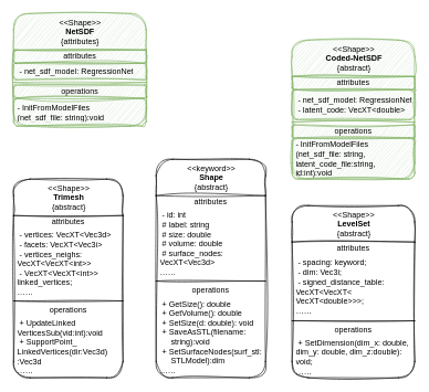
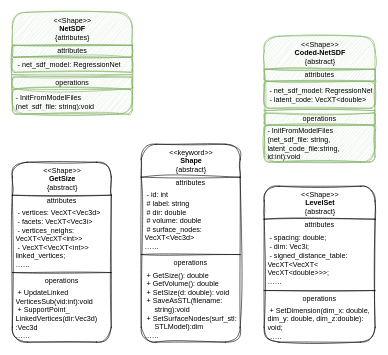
  <mxCell id="0" />
  <mxCell id="1" parent="0" />
  <mxCell id="2" value="&amp;lt;&amp;lt;keyword&amp;gt;&amp;gt;&lt;br&gt;&lt;span style=&quot;font-weight: 700;&quot;&gt;Shape&lt;/span&gt;&lt;br&gt;{abstract}" style="swimlane;fontStyle=0;align=center;verticalAlign=top;childLayout=stackLayout;horizontal=1;startSize=55;horizontalStack=0;resizeParent=1;resizeParentMax=0;resizeLast=0;collapsible=0;marginBottom=0;html=1;rounded=1;sketch=1;curveFitting=1;jiggle=2;" parent="1" vertex="1"><mxGeometry x="235" y="240" width="165" height="330" as="geometry" /></mxCell>
  <mxCell id="3" value="attributes" style="text;html=1;strokeColor=none;fillColor=none;align=center;verticalAlign=middle;spacingLeft=4;spacingRight=4;overflow=hidden;rotatable=0;points=[[0,0.5],[1,0.5]];portConstraint=eastwest;rounded=1;sketch=1;curveFitting=1;jiggle=2;" parent="2" vertex="1"><mxGeometry y="55" width="165" height="20" as="geometry" /></mxCell>
- <mxCell id="4" value="&amp;nbsp;- id: int&lt;br style=&quot;border-color: var(--border-color); padding: 0px; margin: 0px;&quot;&gt;&amp;nbsp;# label: string&lt;br style=&quot;border-color: var(--border-color); padding: 0px; margin: 0px;&quot;&gt;&amp;nbsp;# size:&amp;nbsp;double&lt;br style=&quot;border-color: var(--border-color); padding: 0px; margin: 0px;&quot;&gt;&amp;nbsp;# volume: double&lt;br style=&quot;border-color: var(--border-color); padding: 0px; margin: 0px;&quot;&gt;&amp;nbsp;# surface_nodes:&lt;br style=&quot;border-color: var(--border-color); padding: 0px; margin: 0px;&quot;&gt;VecXT&amp;lt;Vec3d&amp;gt;&lt;br style=&quot;border-color: var(--border-color); padding: 0px; margin: 0px;&quot;&gt;……" style="text;html=1;strokeColor=none;fillColor=none;align=left;verticalAlign=middle;spacingLeft=4;spacingRight=4;overflow=hidden;rotatable=0;points=[[0,0.5],[1,0.5]];portConstraint=eastwest;rounded=1;sketch=1;curveFitting=1;jiggle=2;" parent="2" vertex="1"><mxGeometry y="75" width="165" height="105" as="geometry" /></mxCell>
+ <mxCell id="4" value="&amp;nbsp;- id: int&lt;br style=&quot;border-color: var(--border-color); padding: 0px; margin: 0px;&quot;&gt;&amp;nbsp;# label: string&lt;br style=&quot;border-color: var(--border-color); padding: 0px; margin: 0px;&quot;&gt;&amp;nbsp;# dir:&amp;nbsp;double&lt;br style=&quot;border-color: var(--border-color); padding: 0px; margin: 0px;&quot;&gt;&amp;nbsp;# volume: double&lt;br style=&quot;border-color: var(--border-color); padding: 0px; margin: 0px;&quot;&gt;&amp;nbsp;# surface_nodes:&lt;br style=&quot;border-color: var(--border-color); padding: 0px; margin: 0px;&quot;&gt;VecXT&amp;lt;Vec3d&amp;gt;&lt;br style=&quot;border-color: var(--border-color); padding: 0px; margin: 0px;&quot;&gt;……" style="text;html=1;strokeColor=none;fillColor=none;align=left;verticalAlign=middle;spacingLeft=4;spacingRight=4;overflow=hidden;rotatable=0;points=[[0,0.5],[1,0.5]];portConstraint=eastwest;rounded=1;sketch=1;curveFitting=1;jiggle=2;" parent="2" vertex="1"><mxGeometry y="75" width="165" height="105" as="geometry" /></mxCell>
  <mxCell id="5" value="" style="line;strokeWidth=1;fillColor=none;align=left;verticalAlign=middle;spacingTop=-1;spacingLeft=3;spacingRight=3;rotatable=0;labelPosition=right;points=[];portConstraint=eastwest;rounded=1;sketch=1;curveFitting=1;jiggle=2;" parent="2" vertex="1"><mxGeometry y="180" width="165" height="8" as="geometry" /></mxCell>
  <mxCell id="6" value="operations" style="text;html=1;strokeColor=none;fillColor=none;align=center;verticalAlign=middle;spacingLeft=4;spacingRight=4;overflow=hidden;rotatable=0;points=[[0,0.5],[1,0.5]];portConstraint=eastwest;rounded=1;sketch=1;curveFitting=1;jiggle=2;" parent="2" vertex="1"><mxGeometry y="188" width="165" height="20" as="geometry" /></mxCell>
  <mxCell id="7" value="&amp;nbsp;+ GetSize(): double&lt;br style=&quot;border-color: var(--border-color); padding: 0px; margin: 0px;&quot;&gt;&amp;nbsp;+ GetVolume(): double&lt;br style=&quot;border-color: var(--border-color); padding: 0px; margin: 0px;&quot;&gt;&amp;nbsp;+ SetSize(d: double): void&lt;br style=&quot;border-color: var(--border-color); padding: 0px; margin: 0px;&quot;&gt;&amp;nbsp;+ SaveAsSTL(filename:&lt;br style=&quot;border-color: var(--border-color); padding: 0px; margin: 0px;&quot;&gt;&amp;nbsp; &amp;nbsp; &amp;nbsp;string):void&lt;br style=&quot;border-color: var(--border-color); padding: 0px; margin: 0px;&quot;&gt;&amp;nbsp;+ SetSurfaceNodes(surf_stl:&lt;br style=&quot;border-color: var(--border-color); padding: 0px; margin: 0px;&quot;&gt;&amp;nbsp; &amp;nbsp; &amp;nbsp;STLModel):dim&lt;br style=&quot;border-color: var(--border-color); padding: 0px; margin: 0px;&quot;&gt;……" style="text;html=1;strokeColor=none;fillColor=none;align=left;verticalAlign=middle;spacingLeft=4;spacingRight=4;overflow=hidden;rotatable=0;points=[[0,0.5],[1,0.5]];portConstraint=eastwest;rounded=1;sketch=1;curveFitting=1;jiggle=2;" parent="2" vertex="1"><mxGeometry y="208" width="165" height="122" as="geometry" /></mxCell>
- <mxCell id="8" value="&amp;lt;&amp;lt;Shape&amp;gt;&amp;gt;&lt;br&gt;&lt;b&gt;Trimesh&lt;/b&gt;&lt;br&gt;{abstract}" style="swimlane;fontStyle=0;align=center;verticalAlign=top;childLayout=stackLayout;horizontal=1;startSize=55;horizontalStack=0;resizeParent=1;resizeParentMax=0;resizeLast=0;collapsible=0;marginBottom=0;html=1;rounded=1;sketch=1;curveFitting=1;jiggle=2;" parent="1" vertex="1"><mxGeometry x="20" y="270" width="165" height="300" as="geometry" /></mxCell>
+ <mxCell id="8" value="&amp;lt;&amp;lt;Shape&amp;gt;&amp;gt;&lt;br&gt;&lt;b&gt;GetSize&lt;/b&gt;&lt;br&gt;{abstract}" style="swimlane;fontStyle=0;align=center;verticalAlign=top;childLayout=stackLayout;horizontal=1;startSize=55;horizontalStack=0;resizeParent=1;resizeParentMax=0;resizeLast=0;collapsible=0;marginBottom=0;html=1;rounded=1;sketch=1;curveFitting=1;jiggle=2;" parent="1" vertex="1"><mxGeometry x="20" y="270" width="165" height="300" as="geometry" /></mxCell>
  <mxCell id="9" value="attributes" style="text;html=1;strokeColor=none;fillColor=none;align=center;verticalAlign=middle;spacingLeft=4;spacingRight=4;overflow=hidden;rotatable=0;points=[[0,0.5],[1,0.5]];portConstraint=eastwest;rounded=1;sketch=1;curveFitting=1;jiggle=2;" parent="8" vertex="1"><mxGeometry y="55" width="165" height="20" as="geometry" /></mxCell>
  <mxCell id="10" value="&amp;nbsp;- vertices: VecXT&amp;lt;Vec3d&amp;gt;&lt;br style=&quot;border-color: var(--border-color); padding: 0px; margin: 0px;&quot;&gt;&amp;nbsp;- facets: VecXT&amp;lt;Vec3i&amp;gt;&lt;br style=&quot;border-color: var(--border-color); padding: 0px; margin: 0px;&quot;&gt;&amp;nbsp;- vertices_neighs:&lt;br style=&quot;border-color: var(--border-color); padding: 0px; margin: 0px;&quot;&gt;VecXT&amp;lt;VecXT&amp;lt;int&amp;gt;&amp;gt;&lt;br style=&quot;border-color: var(--border-color); padding: 0px; margin: 0px;&quot;&gt;&amp;nbsp;- VecXT&amp;lt;VecXT&amp;lt;int&amp;gt;&amp;gt;&lt;br style=&quot;border-color: var(--border-color); padding: 0px; margin: 0px;&quot;&gt;linked_vertices;&lt;br style=&quot;border-color: var(--border-color); padding: 0px; margin: 0px;&quot;&gt;……" style="text;html=1;strokeColor=none;fillColor=none;align=left;verticalAlign=middle;spacingLeft=4;spacingRight=4;overflow=hidden;rotatable=0;points=[[0,0.5],[1,0.5]];portConstraint=eastwest;rounded=1;sketch=1;curveFitting=1;jiggle=2;" parent="8" vertex="1"><mxGeometry y="75" width="165" height="105" as="geometry" /></mxCell>
  <mxCell id="11" value="" style="line;strokeWidth=1;fillColor=none;align=left;verticalAlign=middle;spacingTop=-1;spacingLeft=3;spacingRight=3;rotatable=0;labelPosition=right;points=[];portConstraint=eastwest;rounded=1;sketch=1;curveFitting=1;jiggle=2;" parent="8" vertex="1"><mxGeometry y="180" width="165" height="8" as="geometry" /></mxCell>
  <mxCell id="12" value="operations" style="text;html=1;strokeColor=none;fillColor=none;align=center;verticalAlign=middle;spacingLeft=4;spacingRight=4;overflow=hidden;rotatable=0;points=[[0,0.5],[1,0.5]];portConstraint=eastwest;rounded=1;sketch=1;curveFitting=1;jiggle=2;" parent="8" vertex="1"><mxGeometry y="188" width="165" height="20" as="geometry" /></mxCell>
  <mxCell id="13" value="&amp;nbsp;+ UpdateLinked&lt;br style=&quot;border-color: var(--border-color); padding: 0px; margin: 0px;&quot;&gt;VerticesSub(vid:int):void&lt;br style=&quot;border-color: var(--border-color); padding: 0px; margin: 0px;&quot;&gt;&amp;nbsp;+ SupportPoint_&lt;br style=&quot;border-color: var(--border-color); padding: 0px; margin: 0px;&quot;&gt;LinkedVertices(dir:Vec3d)&lt;br style=&quot;border-color: var(--border-color); padding: 0px; margin: 0px;&quot;&gt;:Vec3d&lt;br style=&quot;border-color: var(--border-color); padding: 0px; margin: 0px;&quot;&gt;……" style="text;html=1;strokeColor=none;fillColor=none;align=left;verticalAlign=middle;spacingLeft=4;spacingRight=4;overflow=hidden;rotatable=0;points=[[0,0.5],[1,0.5]];portConstraint=eastwest;rounded=1;sketch=1;curveFitting=1;jiggle=2;" parent="8" vertex="1"><mxGeometry y="208" width="165" height="92" as="geometry" /></mxCell>
  <mxCell id="14" value="&amp;lt;&amp;lt;Shape&amp;gt;&amp;gt;&lt;br&gt;&lt;span style=&quot;font-weight: 700;&quot;&gt;LevelSet&lt;/span&gt;&lt;br&gt;{abstract}" style="swimlane;fontStyle=0;align=center;verticalAlign=top;childLayout=stackLayout;horizontal=1;startSize=55;horizontalStack=0;resizeParent=1;resizeParentMax=0;resizeLast=0;collapsible=0;marginBottom=0;html=1;rounded=1;sketch=1;curveFitting=1;jiggle=2;" parent="1" vertex="1"><mxGeometry x="440" y="310" width="185" height="260" as="geometry" /></mxCell>
  <mxCell id="15" value="attributes" style="text;html=1;strokeColor=none;fillColor=none;align=center;verticalAlign=middle;spacingLeft=4;spacingRight=4;overflow=hidden;rotatable=0;points=[[0,0.5],[1,0.5]];portConstraint=eastwest;rounded=1;sketch=1;curveFitting=1;jiggle=2;" parent="14" vertex="1"><mxGeometry y="55" width="185" height="20" as="geometry" /></mxCell>
- <mxCell id="16" value="&amp;nbsp;-&amp;nbsp;spacing: keyword;&lt;br style=&quot;border-color: var(--border-color); padding: 0px; margin: 0px;&quot;&gt;&amp;nbsp;- dim: Vec3i;&lt;br style=&quot;border-color: var(--border-color); padding: 0px; margin: 0px;&quot;&gt;&amp;nbsp;-&amp;nbsp;signed_distance_table:&lt;br style=&quot;border-color: var(--border-color); padding: 0px; margin: 0px;&quot;&gt;VecXT&amp;lt;VecXT&amp;lt;&lt;br style=&quot;border-color: var(--border-color); padding: 0px; margin: 0px;&quot;&gt;VecXT&amp;lt;double&amp;gt;&amp;gt;&amp;gt;;&lt;br style=&quot;border-color: var(--border-color); padding: 0px; margin: 0px;&quot;&gt;……" style="text;html=1;strokeColor=none;fillColor=none;align=left;verticalAlign=middle;spacingLeft=4;spacingRight=4;overflow=hidden;rotatable=0;points=[[0,0.5],[1,0.5]];portConstraint=eastwest;rounded=1;sketch=1;curveFitting=1;jiggle=2;" parent="14" vertex="1"><mxGeometry y="75" width="185" height="95" as="geometry" /></mxCell>
+ <mxCell id="16" value="&amp;nbsp;-&amp;nbsp;spacing: double;&lt;br style=&quot;border-color: var(--border-color); padding: 0px; margin: 0px;&quot;&gt;&amp;nbsp;- dim: Vec3i;&lt;br style=&quot;border-color: var(--border-color); padding: 0px; margin: 0px;&quot;&gt;&amp;nbsp;-&amp;nbsp;signed_distance_table:&lt;br style=&quot;border-color: var(--border-color); padding: 0px; margin: 0px;&quot;&gt;VecXT&amp;lt;VecXT&amp;lt;&lt;br style=&quot;border-color: var(--border-color); padding: 0px; margin: 0px;&quot;&gt;VecXT&amp;lt;double&amp;gt;&amp;gt;&amp;gt;;&lt;br style=&quot;border-color: var(--border-color); padding: 0px; margin: 0px;&quot;&gt;……" style="text;html=1;strokeColor=none;fillColor=none;align=left;verticalAlign=middle;spacingLeft=4;spacingRight=4;overflow=hidden;rotatable=0;points=[[0,0.5],[1,0.5]];portConstraint=eastwest;rounded=1;sketch=1;curveFitting=1;jiggle=2;" parent="14" vertex="1"><mxGeometry y="75" width="185" height="95" as="geometry" /></mxCell>
  <mxCell id="17" value="" style="line;strokeWidth=1;fillColor=none;align=left;verticalAlign=middle;spacingTop=-1;spacingLeft=3;spacingRight=3;rotatable=0;labelPosition=right;points=[];portConstraint=eastwest;rounded=1;sketch=1;curveFitting=1;jiggle=2;" parent="14" vertex="1"><mxGeometry y="170" width="185" height="8" as="geometry" /></mxCell>
  <mxCell id="18" value="operations" style="text;html=1;strokeColor=none;fillColor=none;align=center;verticalAlign=middle;spacingLeft=4;spacingRight=4;overflow=hidden;rotatable=0;points=[[0,0.5],[1,0.5]];portConstraint=eastwest;rounded=1;sketch=1;curveFitting=1;jiggle=2;" parent="14" vertex="1"><mxGeometry y="178" width="185" height="20" as="geometry" /></mxCell>
  <mxCell id="19" value="&amp;nbsp;+ SetDimension(dim_x: double,&lt;br style=&quot;border-color: var(--border-color); padding: 0px; margin: 0px;&quot;&gt;dim_y: double, dim_z:double):&lt;br style=&quot;border-color: var(--border-color); padding: 0px; margin: 0px;&quot;&gt;void;&lt;br style=&quot;border-color: var(--border-color); padding: 0px; margin: 0px;&quot;&gt;……" style="text;html=1;strokeColor=none;fillColor=none;align=left;verticalAlign=middle;spacingLeft=4;spacingRight=4;overflow=hidden;rotatable=0;points=[[0,0.5],[1,0.5]];portConstraint=eastwest;rounded=1;sketch=1;curveFitting=1;jiggle=2;" parent="14" vertex="1"><mxGeometry y="198" width="185" height="62" as="geometry" /></mxCell>
  <mxCell id="20" value="&amp;lt;&amp;lt;Shape&amp;gt;&amp;gt;&lt;br&gt;&lt;span style=&quot;font-weight: 700;&quot;&gt;Coded-NetSDF&lt;/span&gt;&lt;br&gt;{abstract}" style="swimlane;fontStyle=0;align=center;verticalAlign=top;childLayout=stackLayout;horizontal=1;startSize=55;horizontalStack=0;resizeParent=1;resizeParentMax=0;resizeLast=0;collapsible=0;marginBottom=0;html=1;fillColor=#d5e8d4;strokeColor=#82b366;rounded=1;sketch=1;curveFitting=1;jiggle=2;" parent="1" vertex="1"><mxGeometry x="440" y="60" width="185" height="210" as="geometry" /></mxCell>
  <mxCell id="21" value="attributes" style="text;html=1;strokeColor=#82b366;fillColor=#d5e8d4;align=center;verticalAlign=middle;spacingLeft=4;spacingRight=4;overflow=hidden;rotatable=0;points=[[0,0.5],[1,0.5]];portConstraint=eastwest;rounded=1;sketch=1;curveFitting=1;jiggle=2;" parent="20" vertex="1"><mxGeometry y="55" width="185" height="20" as="geometry" /></mxCell>
  <mxCell id="22" value="&amp;nbsp;- net_sdf_model:&amp;nbsp;RegressionNet&lt;br style=&quot;border-color: var(--border-color); padding: 0px; margin: 0px;&quot;&gt;&amp;nbsp;- latent_code: VecXT&amp;lt;double&amp;gt;&amp;nbsp;" style="text;html=1;strokeColor=#82b366;fillColor=#d5e8d4;align=left;verticalAlign=middle;spacingLeft=4;spacingRight=4;overflow=hidden;rotatable=0;points=[[0,0.5],[1,0.5]];portConstraint=eastwest;rounded=1;sketch=1;curveFitting=1;jiggle=2;" parent="20" vertex="1"><mxGeometry y="75" width="185" height="45" as="geometry" /></mxCell>
  <mxCell id="23" value="" style="line;strokeWidth=1;fillColor=#d5e8d4;align=left;verticalAlign=middle;spacingTop=-1;spacingLeft=3;spacingRight=3;rotatable=0;labelPosition=right;points=[];portConstraint=eastwest;strokeColor=#82b366;rounded=1;sketch=1;curveFitting=1;jiggle=2;" parent="20" vertex="1"><mxGeometry y="120" width="185" height="8" as="geometry" /></mxCell>
  <mxCell id="24" value="operations" style="text;html=1;strokeColor=#82b366;fillColor=#d5e8d4;align=center;verticalAlign=middle;spacingLeft=4;spacingRight=4;overflow=hidden;rotatable=0;points=[[0,0.5],[1,0.5]];portConstraint=eastwest;rounded=1;sketch=1;curveFitting=1;jiggle=2;" parent="20" vertex="1"><mxGeometry y="128" width="185" height="20" as="geometry" /></mxCell>
  <mxCell id="25" value="- InitFromModelFiles&lt;br style=&quot;border-color: var(--border-color); padding: 0px; margin: 0px;&quot;&gt;(net_sdf_file: string,&lt;br style=&quot;border-color: var(--border-color); padding: 0px; margin: 0px;&quot;&gt;latent_code_file:string,&lt;br style=&quot;border-color: var(--border-color); padding: 0px; margin: 0px;&quot;&gt;id:int):void" style="text;html=1;strokeColor=#82b366;fillColor=#d5e8d4;align=left;verticalAlign=middle;spacingLeft=4;spacingRight=4;overflow=hidden;rotatable=0;points=[[0,0.5],[1,0.5]];portConstraint=eastwest;rounded=1;sketch=1;curveFitting=1;jiggle=2;" parent="20" vertex="1"><mxGeometry y="148" width="185" height="62" as="geometry" /></mxCell>
  <mxCell id="26" value="&amp;lt;&amp;lt;Shape&amp;gt;&amp;gt;&lt;br&gt;&lt;span style=&quot;font-weight: 700;&quot;&gt;NetSDF&lt;/span&gt;&lt;br&gt;{attributes}" style="swimlane;fontStyle=0;align=center;verticalAlign=top;childLayout=stackLayout;horizontal=1;startSize=55;horizontalStack=0;resizeParent=1;resizeParentMax=0;resizeLast=0;collapsible=0;marginBottom=0;html=1;fillColor=#d5e8d4;strokeColor=#82b366;rounded=1;sketch=1;curveFitting=1;jiggle=2;" parent="1" vertex="1"><mxGeometry x="20" y="20" width="200" height="170" as="geometry" /></mxCell>
  <mxCell id="27" value="attributes" style="text;html=1;strokeColor=#82b366;fillColor=#d5e8d4;align=center;verticalAlign=middle;spacingLeft=4;spacingRight=4;overflow=hidden;rotatable=0;points=[[0,0.5],[1,0.5]];portConstraint=eastwest;rounded=1;sketch=1;curveFitting=1;jiggle=2;" parent="26" vertex="1"><mxGeometry y="55" width="200" height="20" as="geometry" /></mxCell>
  <mxCell id="28" value="&amp;nbsp;- net_sdf_model:&amp;nbsp;RegressionNet" style="text;html=1;strokeColor=#82b366;fillColor=#d5e8d4;align=left;verticalAlign=middle;spacingLeft=4;spacingRight=4;overflow=hidden;rotatable=0;points=[[0,0.5],[1,0.5]];portConstraint=eastwest;rounded=1;sketch=1;curveFitting=1;jiggle=2;" parent="26" vertex="1"><mxGeometry y="75" width="200" height="25" as="geometry" /></mxCell>
  <mxCell id="29" value="" style="line;strokeWidth=1;fillColor=#d5e8d4;align=left;verticalAlign=middle;spacingTop=-1;spacingLeft=3;spacingRight=3;rotatable=0;labelPosition=right;points=[];portConstraint=eastwest;strokeColor=#82b366;rounded=1;sketch=1;curveFitting=1;jiggle=2;" parent="26" vertex="1"><mxGeometry y="100" width="200" height="8" as="geometry" /></mxCell>
  <mxCell id="30" value="operations" style="text;html=1;strokeColor=#82b366;fillColor=#d5e8d4;align=center;verticalAlign=middle;spacingLeft=4;spacingRight=4;overflow=hidden;rotatable=0;points=[[0,0.5],[1,0.5]];portConstraint=eastwest;rounded=1;sketch=1;curveFitting=1;jiggle=2;" parent="26" vertex="1"><mxGeometry y="108" width="200" height="20" as="geometry" /></mxCell>
  <mxCell id="31" value="- InitFromModelFiles&lt;br style=&quot;border-color: var(--border-color); padding: 0px; margin: 0px;&quot;&gt;(net_sdf_file: string):void" style="text;html=1;strokeColor=#82b366;fillColor=#d5e8d4;align=left;verticalAlign=middle;spacingLeft=4;spacingRight=4;overflow=hidden;rotatable=0;points=[[0,0.5],[1,0.5]];portConstraint=eastwest;rounded=1;sketch=1;curveFitting=1;jiggle=2;" parent="26" vertex="1"><mxGeometry y="128" width="200" height="42" as="geometry" /></mxCell>
